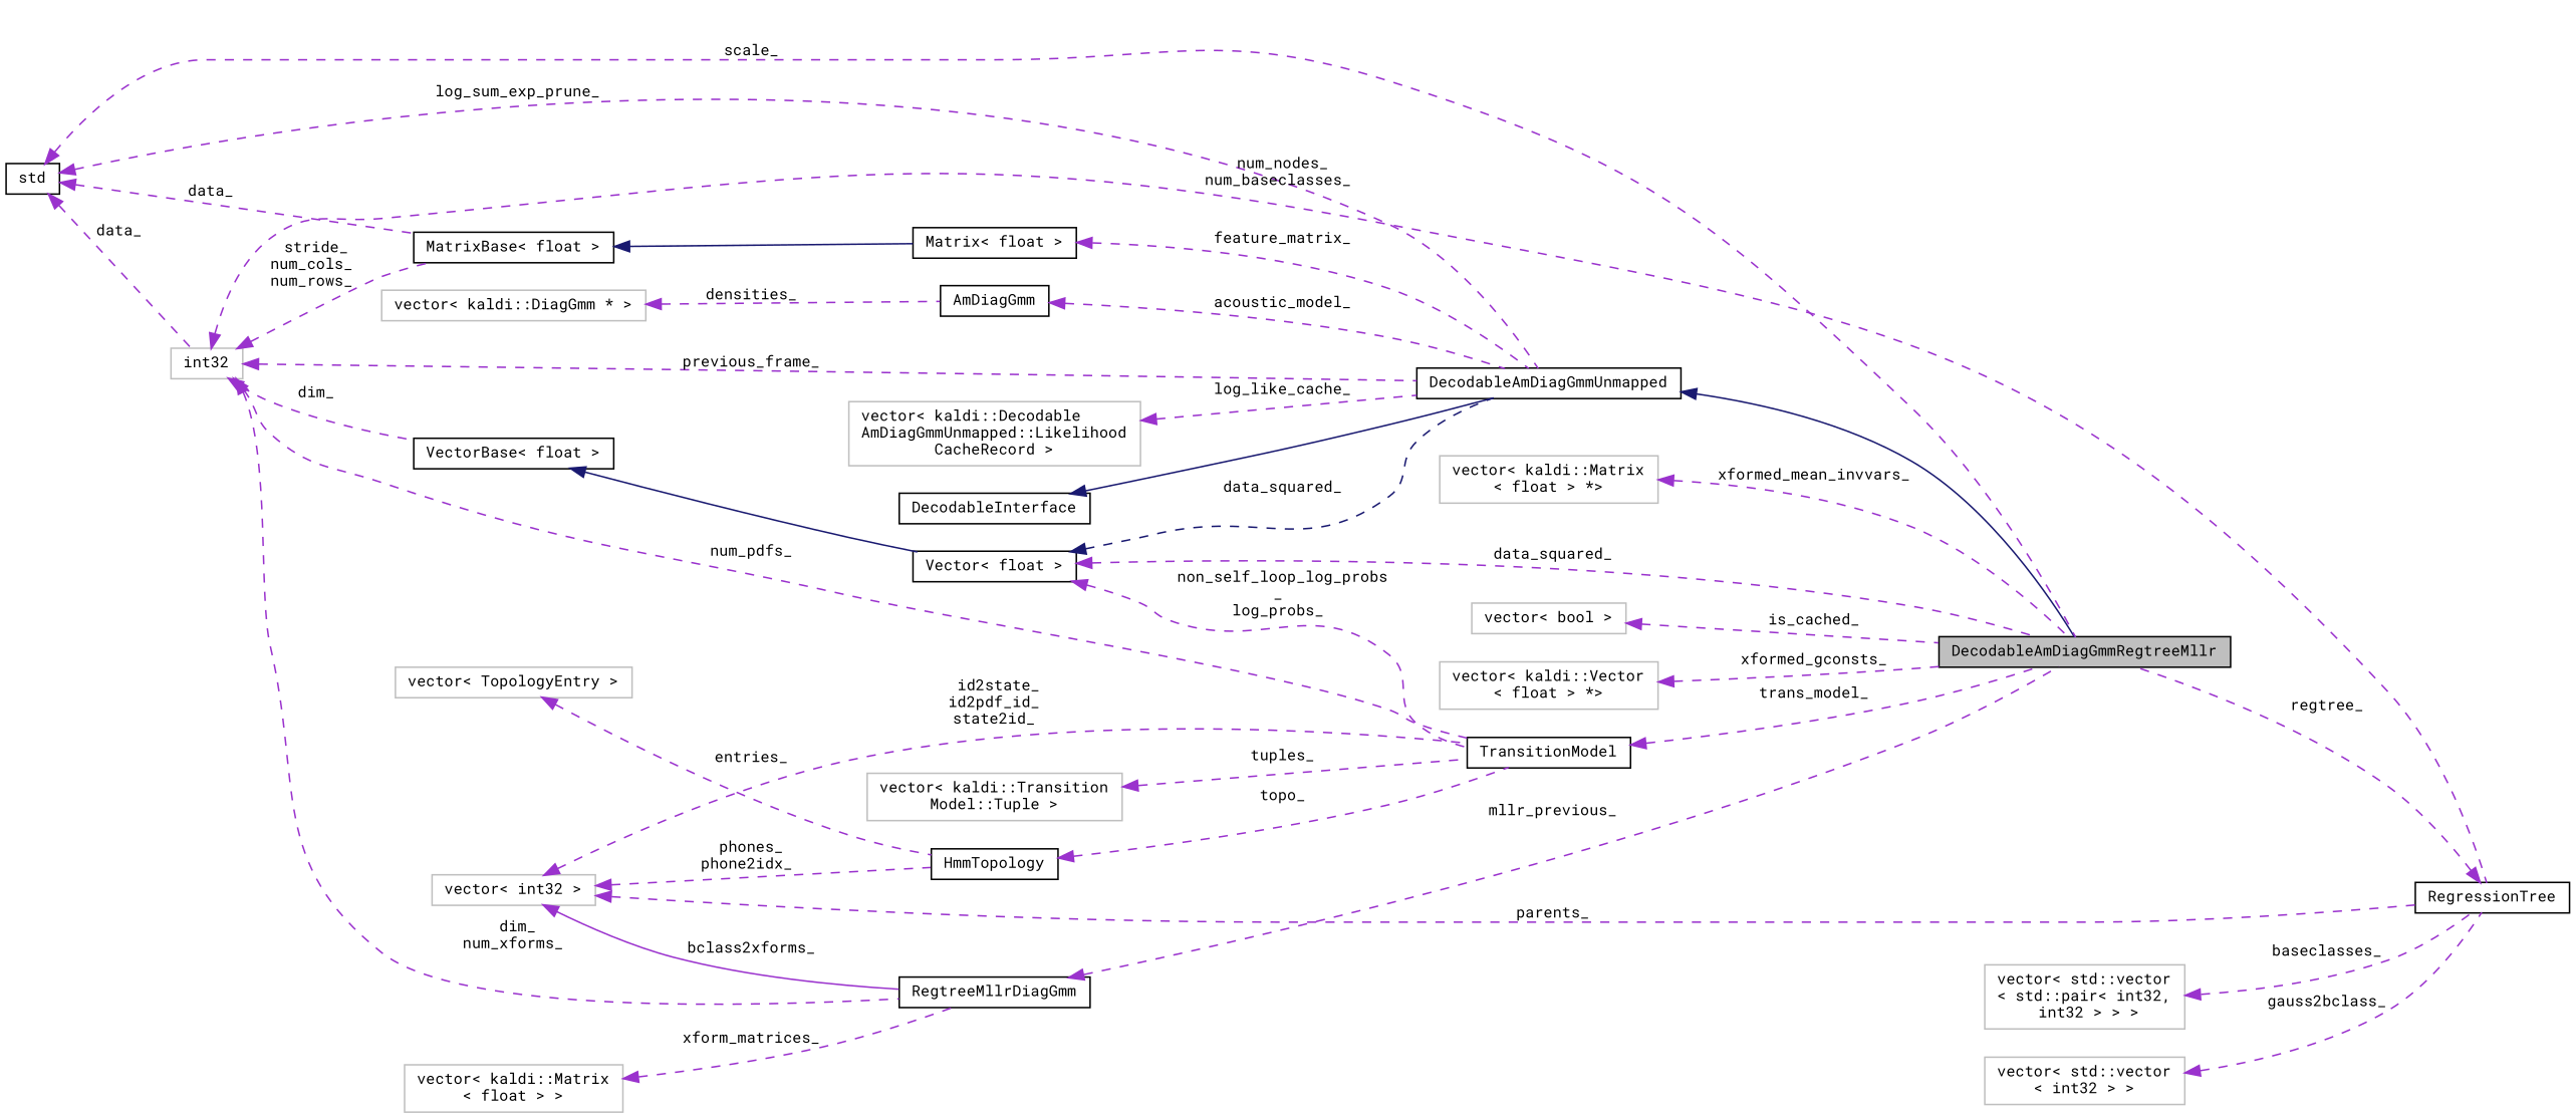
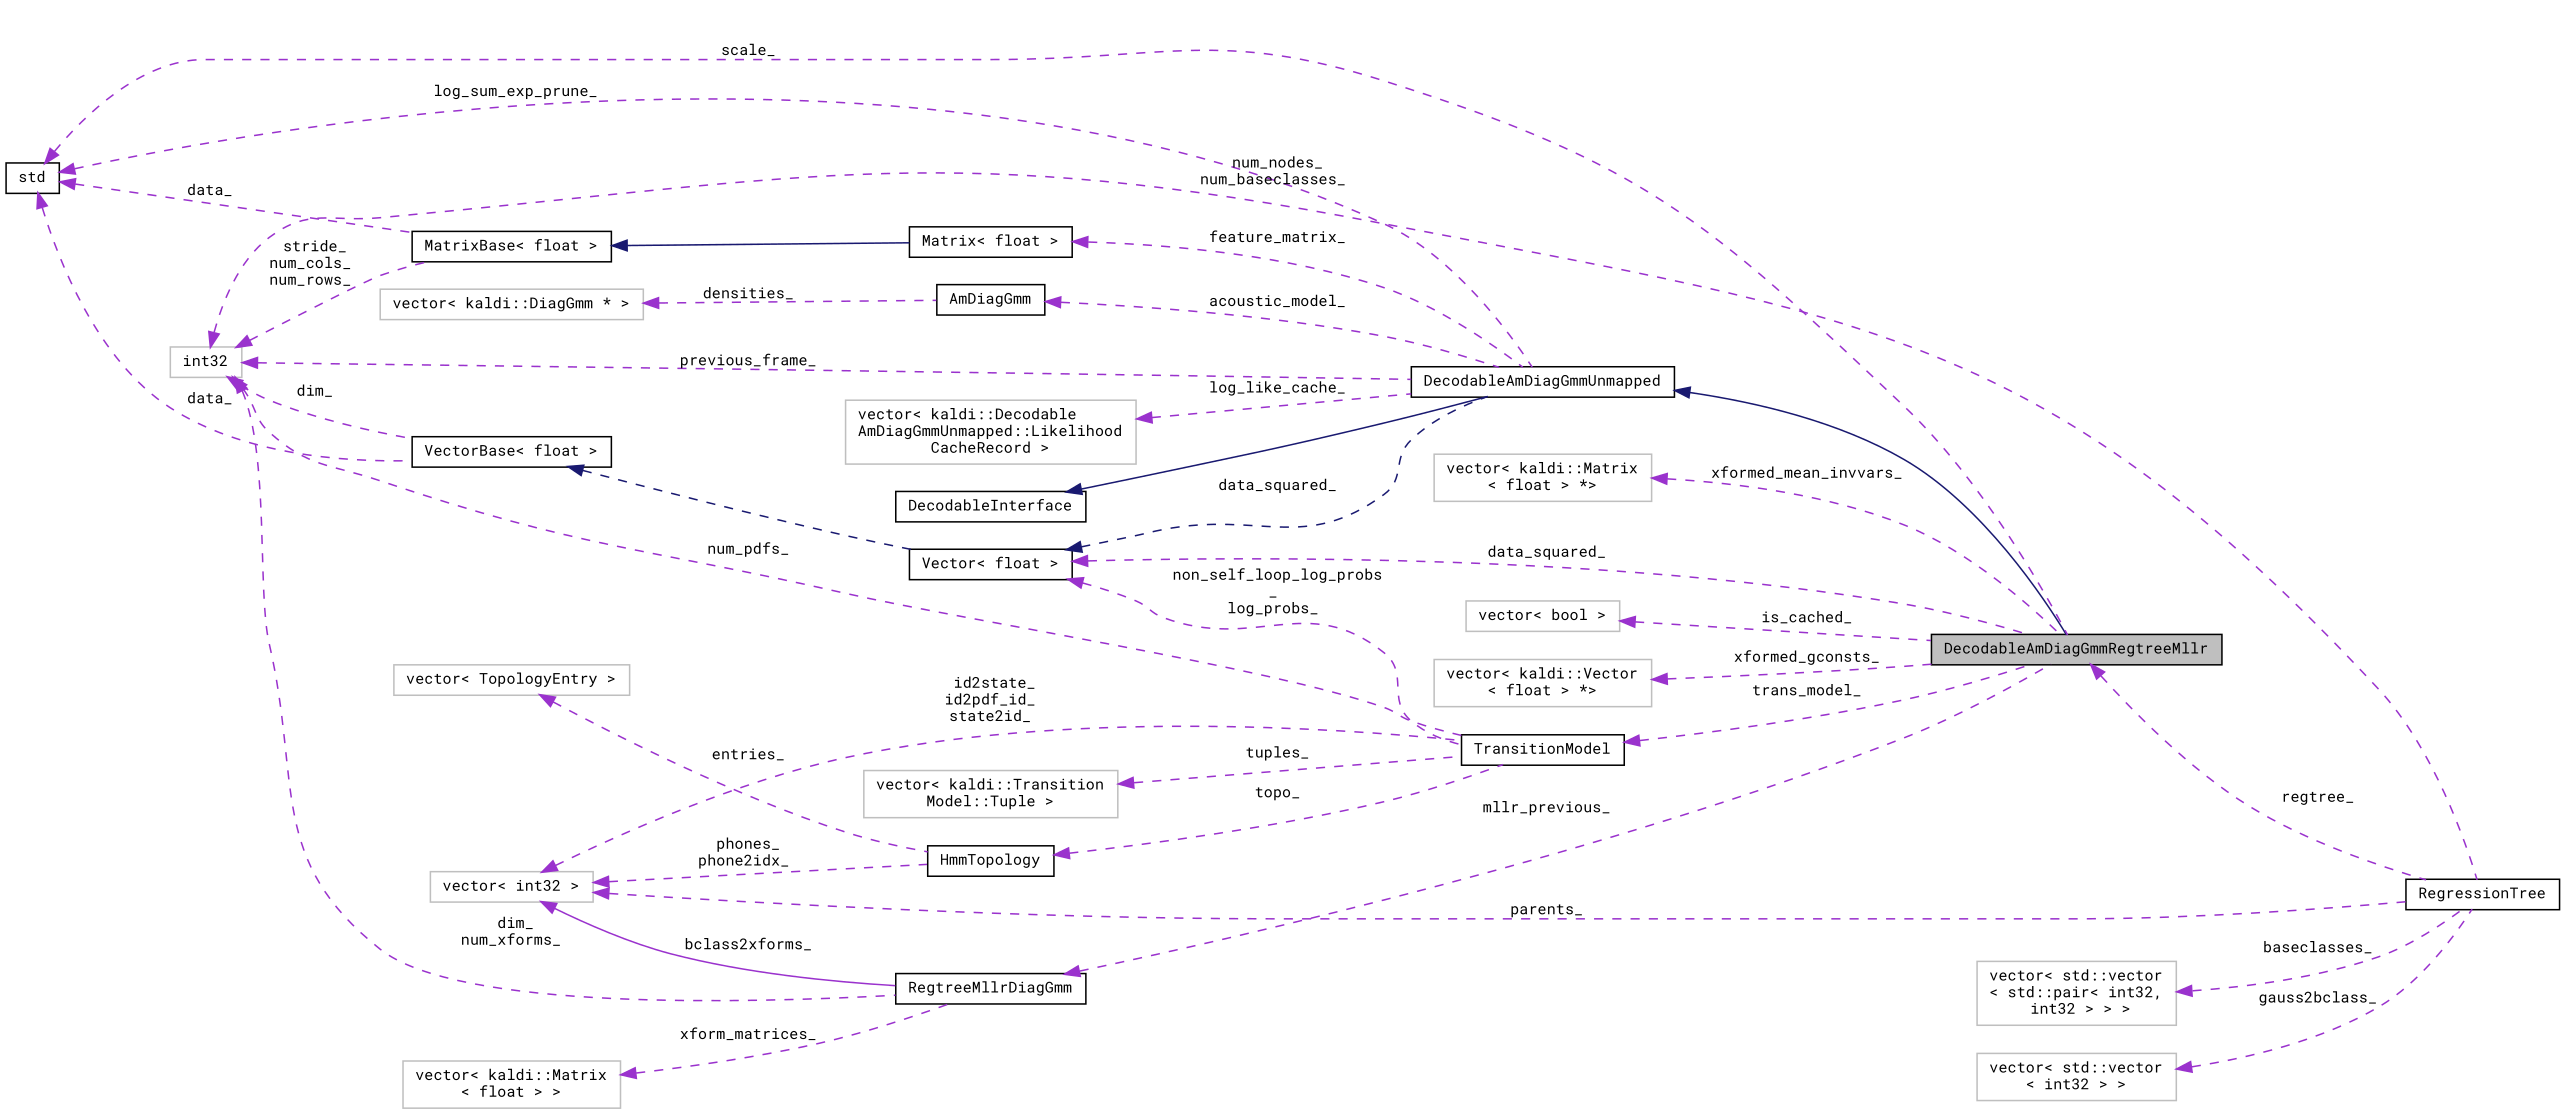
  digraph {
    fontname="Roboto Mono"
    rankdir=LR
    node [color=black fillcolor=white fontname="Roboto Mono" fontsize=10 shape=record style=filled]
    edge [color=darkorchid3 dir=back fontname="Roboto Mono" fontsize=10 labelfontname=Helvetica labelfontsize=10 style=dashed]
    n1 [fillcolor=grey75 fontcolor=black height=0.2 label=DecodableAmDiagGmmRegtreeMllr width=0.4]
    n2 [height=0.2 label=DecodableAmDiagGmmUnmapped width=0.4]
    n3 [height=0.2 label=DecodableInterface width=0.4]
    n4 [height=0.2 label=std width=0.4]
    n5 [height=0.2 label="MatrixBase\< float \>" width=0.4]
    n6 [height=0.2 label="VectorBase\< float \>" width=0.4]
    n7 [height=0.2 label="Matrix\< float \>" width=0.4]
    n8 [height=0.2 label="Vector\< float \>" width=0.4]
    n9 [color=grey75 height=0.2 label=int32 width=0.4]
    n10 [height=0.2 label=RegtreeMllrDiagGmm width=0.4]
    n11 [height=0.2 label=RegressionTree width=0.4]
    n12 [height=0.2 label=TransitionModel width=0.4]
    n13 [height=0.2 label=AmDiagGmm width=0.4]
    n14 [color=grey75 height=0.2 label="vector\< kaldi::DiagGmm * \>" width=0.4]
    n15 [color=grey75 height=0.2 label="vector\< kaldi::Decodable\lAmDiagGmmUnmapped::Likelihood\lCacheRecord \>" width=0.4]
    n16 [color=grey75 height=0.2 label="vector\< kaldi::Matrix\l\< float \> *\>" width=0.4]
    n17 [color=grey75 height=0.2 label="vector\< int32 \>" width=0.4]
    n18 [height=0.2 label=HmmTopology width=0.4]
    n19 [color=grey75 height=0.2 label="vector\< kaldi::Matrix\l\< float \> \>" width=0.4]
    n20 [color=grey75 height=0.2 label="vector\< kaldi::Vector\l\< float \> *\>" width=0.4]
    n21 [color=grey75 height=0.2 label="vector\< std::vector\l\< std::pair\< int32,\l int32 \> \> \>" width=0.4]
    n22 [color=grey75 height=0.2 label="vector\< std::vector\l\< int32 \> \>" width=0.4]
    n23 [color=grey75 height=0.2 label="vector\< bool \>" width=0.4]
    n24 [color=grey75 height=0.2 label="vector\< TopologyEntry \>" width=0.4]
    n25 [color=grey75 height=0.2 label="vector\< kaldi::Transition\lModel::Tuple \>" width=0.4]
    n2 -> n1 [color=midnightblue style=solid]
    n3 -> n2 [color=midnightblue style=solid]
    n4 -> n1 [label=" scale_"]
    n4 -> n2 [label=" log_sum_exp_prune_"]
    n4 -> n5 [label=" data_"]
-   n4 -> n9 [label=" data_"]
+   n4 -> n6 [label=" data_"]
    n5 -> n7 [color=midnightblue style=solid]
-   n6 -> n8 [color=midnightblue style=solid]
+   n6 -> n8 [color=midnightblue]
    n7 -> n2 [label=" feature_matrix_"]
    n8 -> n1 [label=" data_squared_"]
    n8 -> n2 [color=midnightblue label=" data_squared_"]
    n8 -> n12 [label=" non_self_loop_log_probs\l_\nlog_probs_"]
    n9 -> n2 [label=" previous_frame_"]
    n9 -> n5 [label=" stride_\nnum_cols_\nnum_rows_"]
    n9 -> n6 [label=" dim_"]
    n9 -> n10 [label=" dim_\nnum_xforms_"]
    n9 -> n11 [label=" num_nodes_\nnum_baseclasses_"]
    n9 -> n12 [label=" num_pdfs_"]
    n10 -> n1 [label=" mllr_previous_"]
-   n11 -> n1 [label=" regtree_"]
+   n1 -> n11 [label=" regtree_"]
    n12 -> n1 [label=" trans_model_"]
    n13 -> n2 [label=" acoustic_model_"]
    n14 -> n13 [label=" densities_"]
    n15 -> n2 [label=" log_like_cache_"]
    n16 -> n1 [label=" xformed_mean_invvars_"]
    n17 -> n10 [label=" bclass2xforms_" style=solid]
    n17 -> n11 [label=" parents_"]
    n17 -> n12 [label=" id2state_\nid2pdf_id_\nstate2id_"]
    n17 -> n18 [label=" phones_\nphone2idx_"]
    n18 -> n12 [label=" topo_"]
    n19 -> n10 [label=" xform_matrices_"]
    n20 -> n1 [label=" xformed_gconsts_"]
    n21 -> n11 [label=" baseclasses_"]
    n22 -> n11 [label=" gauss2bclass_"]
    n23 -> n1 [label=" is_cached_"]
    n24 -> n18 [label=" entries_"]
    n25 -> n12 [label=" tuples_"]
  }
